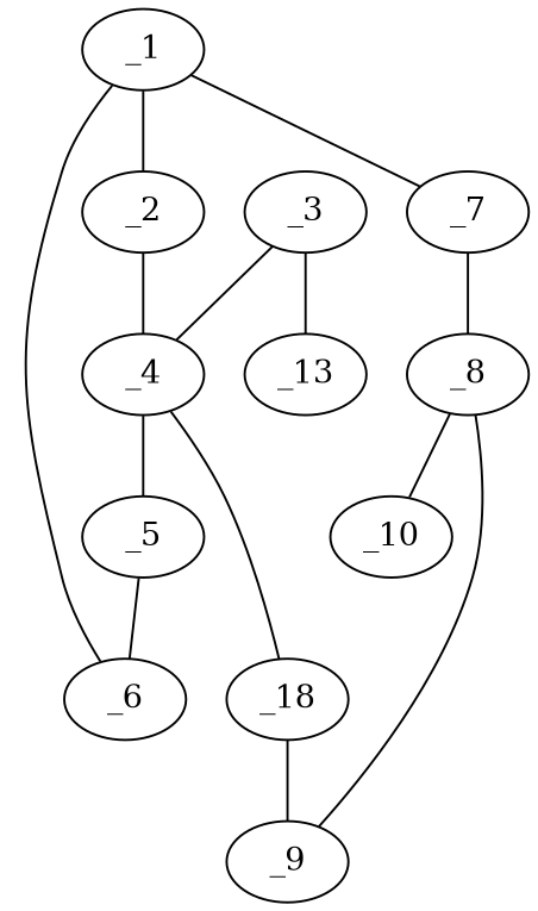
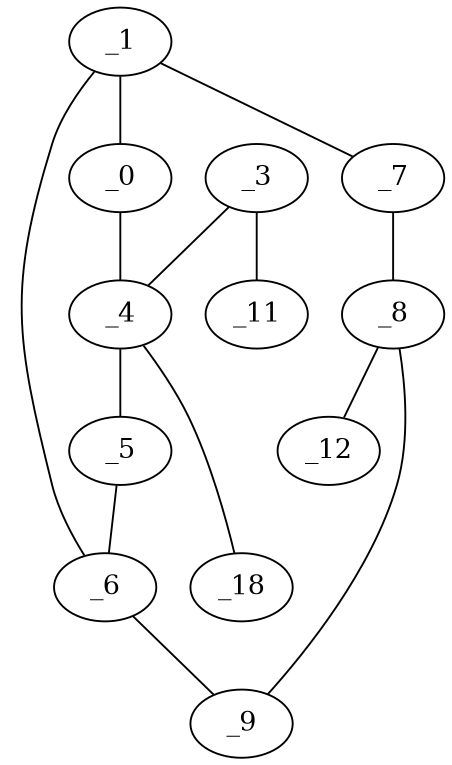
  graph {
    node [charge=0 chem=1 symbol="C  " x=3.7321 y=1]
    edge [valence=1]
-   _2
+   _2 [label=_0]
    _1 [x=4.5981 y=0.5]
    _6 [x=4.5981 y=-0.5]
    _7 [chem=4 symbol="N  " x=5.5491 y=0.809]
    _4 [x=2.866 y=-0.5]
    _9 [chem=4 symbol="N  " x=5.5491 y=-0.809]
    _8 [x=6.1369 y=0]
    _3 [x=2.866 y=0.5]
-   _11 [chem=4 symbol="N  " x=2 label=_13]
-   _10 [x=7.1369 y=0]
+   _11 [chem=4 symbol="N  " x=2]
+   _10 [x=7.1369 y=0 label=_12]
    _5 [y=-1]
    n12 [chem=7 label=_18 symbol="Cl " x=2 y=-1]
    _2 -- _4 [valence=2]
    _1 -- _2
    _1 -- _6 [valence=2]
    _1 -- _7
-   n12 -- _9
+   _6 -- _9
    _7 -- _8 [valence=2]
    _4 -- _5 [valence=2]
    _4 -- n12
    _8 -- _9
    _8 -- _10
    _3 -- _4
    _3 -- _11
    _5 -- _6
  }
